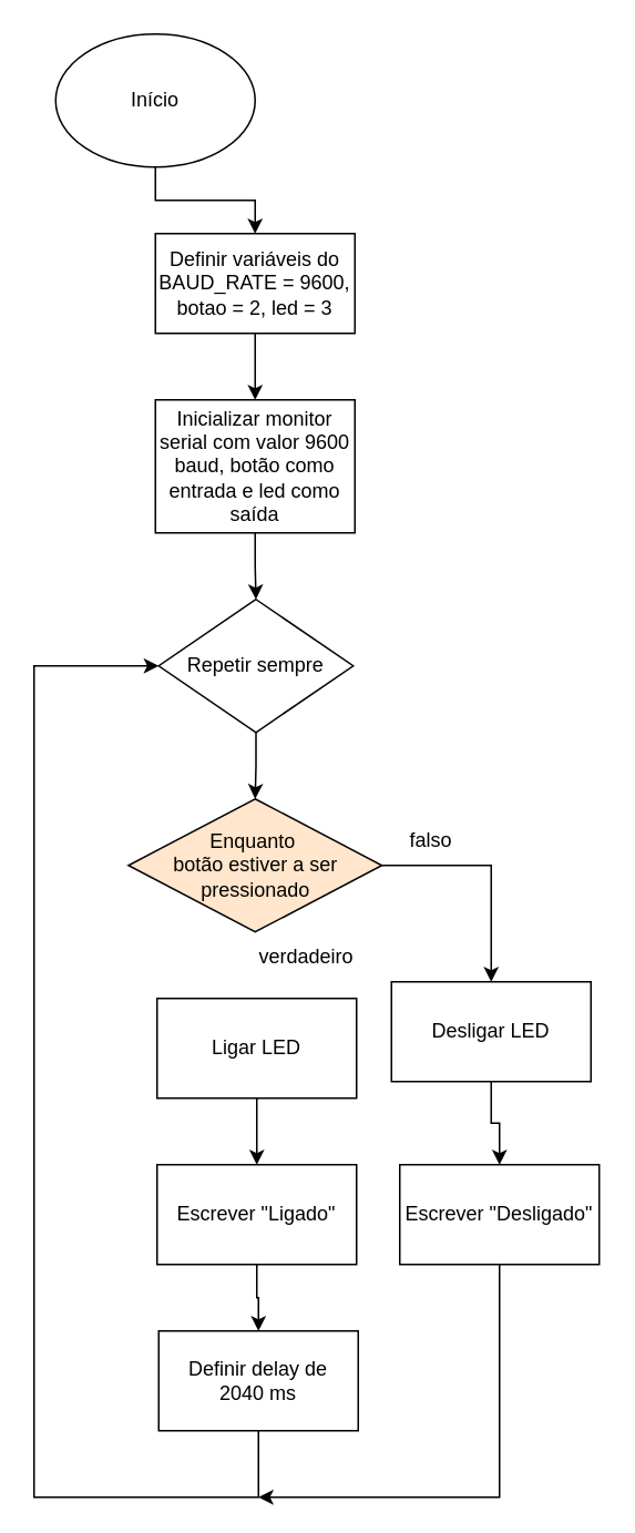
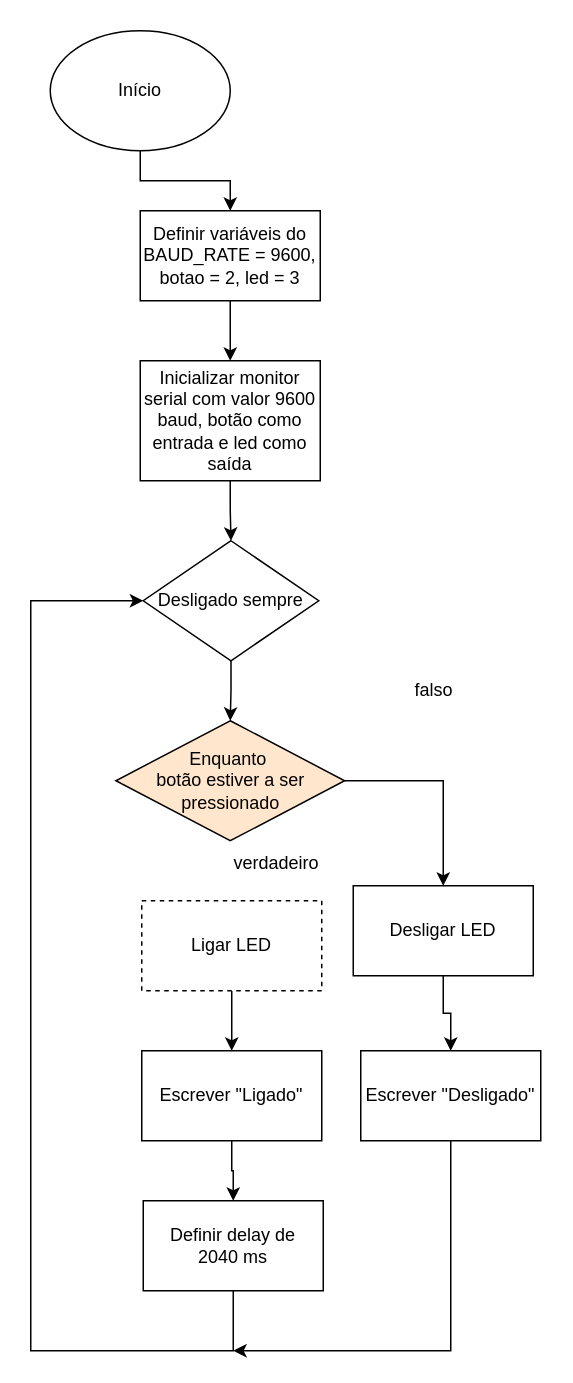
  <mxCell id="0" />
  <mxCell id="1" parent="0" />
  <mxCell id="2" style="edgeStyle=orthogonalEdgeStyle;rounded=0;orthogonalLoop=1;jettySize=auto;html=1;entryX=0.5;entryY=0;entryDx=0;entryDy=0;" parent="1" source="3" target="5" edge="1"><mxGeometry relative="1" as="geometry" /></mxCell>
  <mxCell id="3" value="Início" style="ellipse;whiteSpace=wrap;html=1;" parent="1" vertex="1"><mxGeometry x="33" y="20" width="120" height="80" as="geometry" /></mxCell>
  <mxCell id="4" style="edgeStyle=orthogonalEdgeStyle;rounded=0;orthogonalLoop=1;jettySize=auto;html=1;entryX=0.5;entryY=0;entryDx=0;entryDy=0;" parent="1" source="5" target="7" edge="1"><mxGeometry relative="1" as="geometry" /></mxCell>
  <mxCell id="5" value="Definir variáveis do BAUD_RATE = 9600, botao = 2, led = 3" style="rounded=0;whiteSpace=wrap;html=1;" parent="1" vertex="1"><mxGeometry x="93" y="140" width="120" height="60" as="geometry" /></mxCell>
  <mxCell id="6" style="edgeStyle=orthogonalEdgeStyle;rounded=0;orthogonalLoop=1;jettySize=auto;html=1;entryX=0.5;entryY=0;entryDx=0;entryDy=0;" parent="1" source="7" target="9" edge="1"><mxGeometry relative="1" as="geometry" /></mxCell>
  <mxCell id="7" value="Inicializar monitor serial com valor 9600 baud, botão como entrada e led como saída" style="rounded=0;whiteSpace=wrap;html=1;" parent="1" vertex="1"><mxGeometry x="93" y="240" width="120" height="80" as="geometry" /></mxCell>
  <mxCell id="8" style="edgeStyle=orthogonalEdgeStyle;rounded=0;orthogonalLoop=1;jettySize=auto;html=1;entryX=0.5;entryY=0;entryDx=0;entryDy=0;" edge="1" parent="1" source="9" target="11"><mxGeometry relative="1" as="geometry" /></mxCell>
- <mxCell id="9" value="Repetir sempre" style="rhombus;whiteSpace=wrap;html=1;" parent="1" vertex="1"><mxGeometry x="95" y="360" width="117" height="80" as="geometry" /></mxCell>
+ <mxCell id="9" value="Desligado sempre" style="rhombus;whiteSpace=wrap;html=1;" parent="1" vertex="1"><mxGeometry x="95" y="360" width="117" height="80" as="geometry" /></mxCell>
  <mxCell id="10" style="edgeStyle=orthogonalEdgeStyle;rounded=0;orthogonalLoop=1;jettySize=auto;html=1;entryX=0.5;entryY=0;entryDx=0;entryDy=0;" parent="1" source="11" target="18" edge="1"><mxGeometry relative="1" as="geometry" /></mxCell>
  <mxCell id="11" value="Enquanto&amp;nbsp;&lt;div&gt;botão&amp;nbsp;&lt;span style=&quot;background-color: transparent; color: light-dark(rgb(0, 0, 0), rgb(255, 255, 255));&quot;&gt;estiver&amp;nbsp;&lt;/span&gt;&lt;span style=&quot;background-color: transparent; color: light-dark(rgb(0, 0, 0), rgb(255, 255, 255));&quot;&gt;a ser pressionado&lt;/span&gt;&lt;/div&gt;" style="rhombus;whiteSpace=wrap;html=1;fillColor=#ffe6cc;" parent="1" vertex="1"><mxGeometry x="76.75" y="480" width="152.5" height="80" as="geometry" /></mxCell>
  <mxCell id="12" style="edgeStyle=orthogonalEdgeStyle;rounded=0;orthogonalLoop=1;jettySize=auto;html=1;entryX=0.5;entryY=0;entryDx=0;entryDy=0;" parent="1" source="13" target="16" edge="1"><mxGeometry relative="1" as="geometry" /></mxCell>
- <mxCell id="13" value="Ligar LED" style="rounded=0;whiteSpace=wrap;html=1;" parent="1" vertex="1"><mxGeometry x="94" y="600" width="120" height="60" as="geometry" /></mxCell>
+ <mxCell id="13" value="Ligar LED" style="rounded=0;whiteSpace=wrap;html=1;dashed=1;" parent="1" vertex="1"><mxGeometry x="94" y="600" width="120" height="60" as="geometry" /></mxCell>
  <mxCell id="14" style="edgeStyle=orthogonalEdgeStyle;rounded=0;orthogonalLoop=1;jettySize=auto;html=1;entryX=0;entryY=0.5;entryDx=0;entryDy=0;exitX=0.5;exitY=1;exitDx=0;exitDy=0;" parent="1" source="21" target="9" edge="1"><mxGeometry relative="1" as="geometry"><Array as="points"><mxPoint x="155" y="900" /><mxPoint x="20" y="900" /><mxPoint x="20" y="400" /></Array></mxGeometry></mxCell>
  <mxCell id="15" style="edgeStyle=orthogonalEdgeStyle;rounded=0;orthogonalLoop=1;jettySize=auto;html=1;entryX=0.5;entryY=0;entryDx=0;entryDy=0;" parent="1" source="16" target="21" edge="1"><mxGeometry relative="1" as="geometry" /></mxCell>
  <mxCell id="16" value="Escrever &quot;Ligado&quot;" style="rounded=0;whiteSpace=wrap;html=1;" parent="1" vertex="1"><mxGeometry x="94" y="700" width="120" height="60" as="geometry" /></mxCell>
  <mxCell id="17" style="edgeStyle=orthogonalEdgeStyle;rounded=0;orthogonalLoop=1;jettySize=auto;html=1;entryX=0.5;entryY=0;entryDx=0;entryDy=0;" parent="1" source="18" target="20" edge="1"><mxGeometry relative="1" as="geometry" /></mxCell>
  <mxCell id="18" value="Desligar LED" style="rounded=0;whiteSpace=wrap;html=1;" parent="1" vertex="1"><mxGeometry x="235" y="590" width="120" height="60" as="geometry" /></mxCell>
  <mxCell id="19" style="edgeStyle=orthogonalEdgeStyle;rounded=0;orthogonalLoop=1;jettySize=auto;html=1;" parent="1" source="20" edge="1"><mxGeometry relative="1" as="geometry"><Array as="points"><mxPoint x="300" y="900" /><mxPoint x="155" y="900" /></Array><mxPoint x="155" y="900" as="targetPoint" /></mxGeometry></mxCell>
  <mxCell id="20" value="Escrever &quot;Desligado&quot;" style="rounded=0;whiteSpace=wrap;html=1;" parent="1" vertex="1"><mxGeometry x="240" y="700" width="120" height="60" as="geometry" /></mxCell>
  <mxCell id="21" value="Definir delay de&lt;div&gt;2040 ms&lt;/div&gt;" style="rounded=0;whiteSpace=wrap;html=1;" parent="1" vertex="1"><mxGeometry x="95" y="800" width="120" height="60" as="geometry" /></mxCell>
  <mxCell id="22" value="verdadeiro" style="text;html=1;align=center;verticalAlign=middle;whiteSpace=wrap;rounded=0;" vertex="1" parent="1"><mxGeometry x="154" y="560" width="60" height="30" as="geometry" /></mxCell>
- <mxCell id="23" value="falso" style="text;html=1;align=center;verticalAlign=middle;whiteSpace=wrap;rounded=0;" vertex="1" parent="1"><mxGeometry x="229.25" y="490" width="60" height="30" as="geometry" /></mxCell>
+ <mxCell id="23" value="falso" style="text;html=1;align=center;verticalAlign=middle;whiteSpace=wrap;rounded=0;" vertex="1" parent="1"><mxGeometry x="259.25" y="445" width="60" height="30" as="geometry" /></mxCell>
